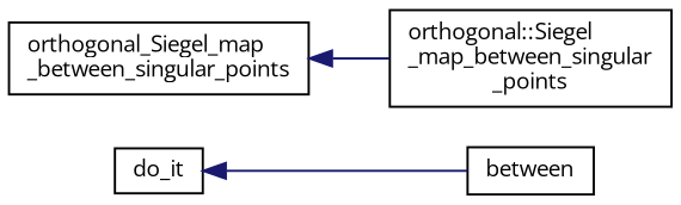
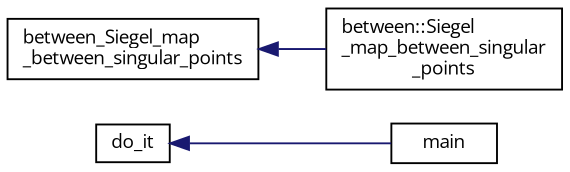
  digraph {
    fontname="Open Sans"
    rankdir=LR
    node [color=black fillcolor=white fontname="Open Sans" fontsize=10 shape=record style=filled]
    edge [color=midnightblue dir=back fontname="Open Sans" fontsize=10 labelfontname=Helvetica labelfontsize=10 style=solid]
    n1 [height=0.2 label=do_it width=0.4]
-   n2 [height=0.2 label=between width=0.4]
-   n3 [height=0.2 label="orthogonal_Siegel_map\l_between_singular_points" width=0.4]
-   n4 [height=0.2 label="orthogonal::Siegel\l_map_between_singular\l_points" width=0.4]
+   n2 [height=0.2 label=main width=0.4]
+   n3 [height=0.2 label="between_Siegel_map\l_between_singular_points" width=0.4]
+   n4 [height=0.2 label="between::Siegel\l_map_between_singular\l_points" width=0.4]
    n1 -> n2
    n3 -> n4
  }
